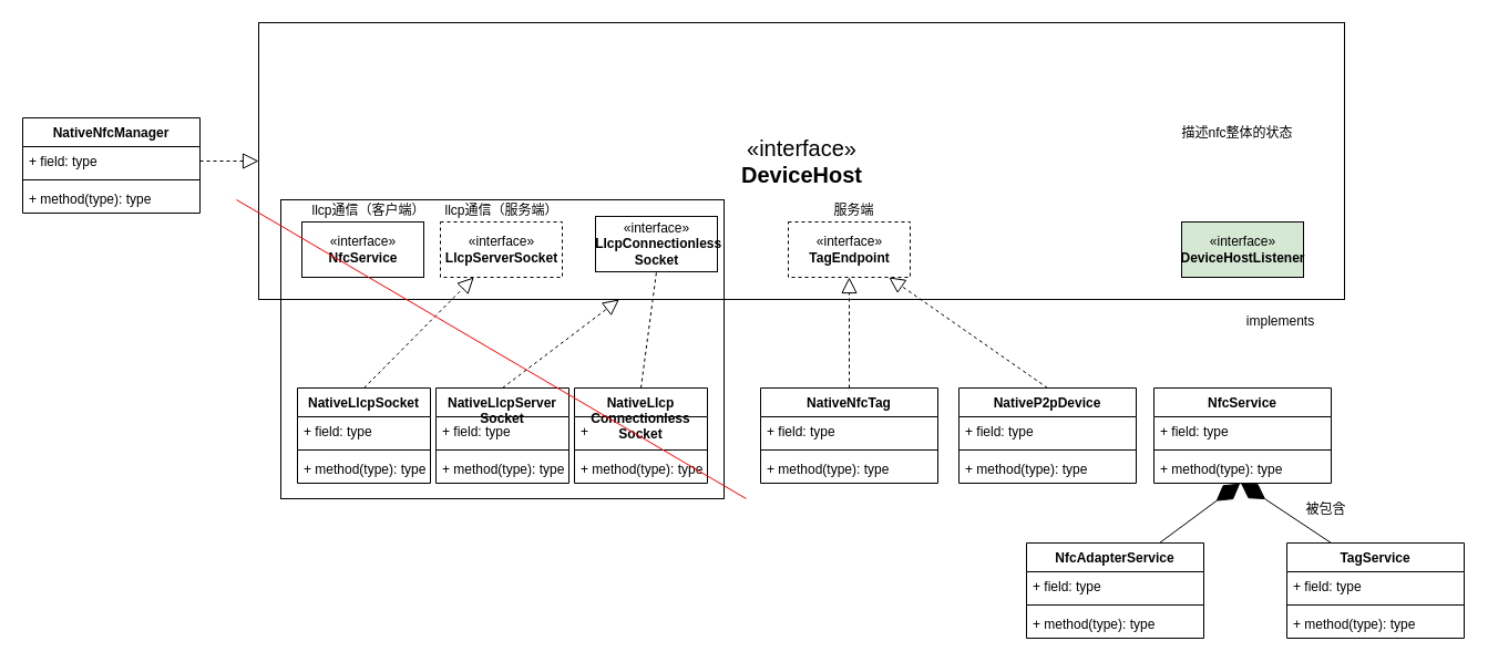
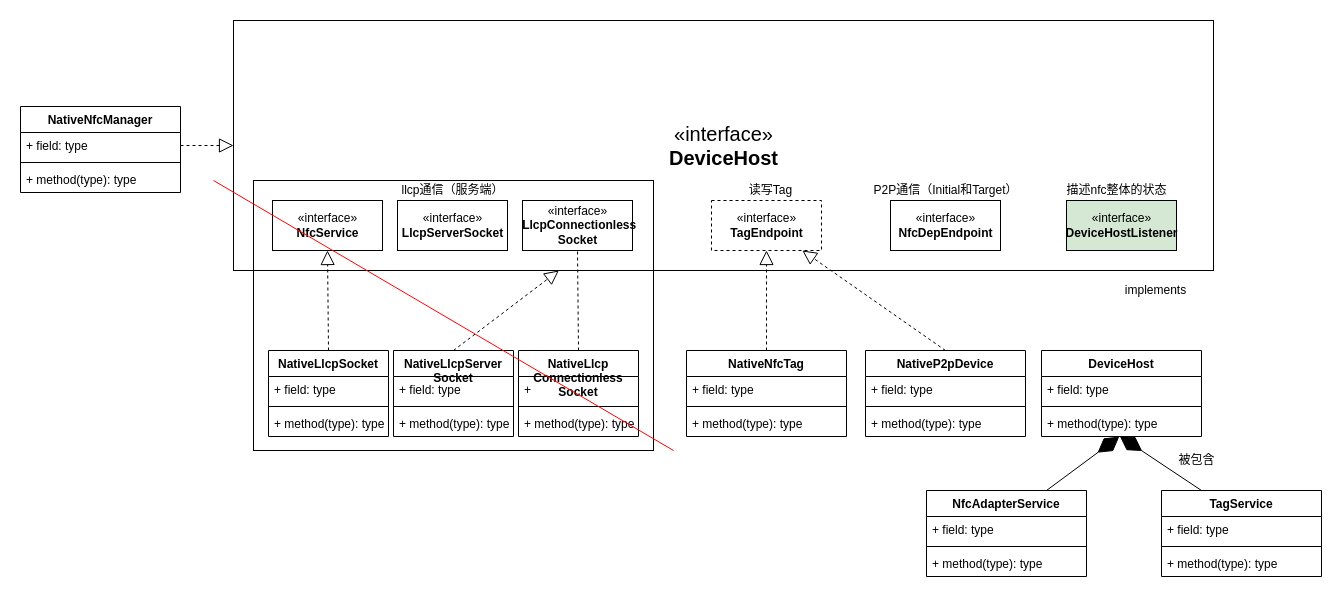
  <mxCell id="0" />
  <mxCell id="1" parent="0" />
  <mxCell id="2" value="" style="rounded=0;whiteSpace=wrap;html=1;" parent="1" vertex="1"><mxGeometry x="253" y="180" width="400" height="270" as="geometry" /></mxCell>
- <mxCell id="3" value="NfcService" style="swimlane;fontStyle=1;align=center;verticalAlign=top;childLayout=stackLayout;horizontal=1;startSize=26;horizontalStack=0;resizeParent=1;resizeParentMax=0;resizeLast=0;collapsible=1;marginBottom=0;" parent="1" vertex="1"><mxGeometry x="1041" y="350" width="160" height="86" as="geometry" /></mxCell>
+ <mxCell id="3" value="DeviceHost" style="swimlane;fontStyle=1;align=center;verticalAlign=top;childLayout=stackLayout;horizontal=1;startSize=26;horizontalStack=0;resizeParent=1;resizeParentMax=0;resizeLast=0;collapsible=1;marginBottom=0;" parent="1" vertex="1"><mxGeometry x="1041" y="350" width="160" height="86" as="geometry" /></mxCell>
  <mxCell id="4" value="+ field: type" style="text;strokeColor=none;fillColor=none;align=left;verticalAlign=top;spacingLeft=4;spacingRight=4;overflow=hidden;rotatable=0;points=[[0,0.5],[1,0.5]];portConstraint=eastwest;" parent="3" vertex="1"><mxGeometry y="26" width="160" height="26" as="geometry" /></mxCell>
  <mxCell id="5" value="" style="line;strokeWidth=1;fillColor=none;align=left;verticalAlign=middle;spacingTop=-1;spacingLeft=3;spacingRight=3;rotatable=0;labelPosition=right;points=[];portConstraint=eastwest;" parent="3" vertex="1"><mxGeometry y="52" width="160" height="8" as="geometry" /></mxCell>
  <mxCell id="6" value="+ method(type): type" style="text;strokeColor=none;fillColor=none;align=left;verticalAlign=top;spacingLeft=4;spacingRight=4;overflow=hidden;rotatable=0;points=[[0,0.5],[1,0.5]];portConstraint=eastwest;" parent="3" vertex="1"><mxGeometry y="60" width="160" height="26" as="geometry" /></mxCell>
  <mxCell id="7" value="«interface»&lt;br&gt;&lt;b&gt;DeviceHostListener&lt;br&gt;&lt;/b&gt;" style="html=1;fillColor=#d5e8d4;" parent="1" vertex="1"><mxGeometry x="1066" y="200" width="110" height="50" as="geometry" /></mxCell>
  <mxCell id="8" value="&lt;font style=&quot;font-size: 20px&quot;&gt;«interface»&lt;br&gt;&lt;b&gt;DeviceHost&lt;/b&gt;&lt;/font&gt;" style="html=1;fillColor=none;" parent="1" vertex="1"><mxGeometry x="233" y="20" width="980" height="250" as="geometry" /></mxCell>
  <mxCell id="9" value="implements" style="text;html=1;resizable=0;autosize=1;align=center;verticalAlign=middle;points=[];fillColor=none;strokeColor=none;rounded=0;" parent="1" vertex="1"><mxGeometry x="1115" y="280" width="80" height="20" as="geometry" /></mxCell>
  <mxCell id="10" value="NativeNfcManager" style="swimlane;fontStyle=1;align=center;verticalAlign=top;childLayout=stackLayout;horizontal=1;startSize=26;horizontalStack=0;resizeParent=1;resizeParentMax=0;resizeLast=0;collapsible=1;marginBottom=0;" parent="1" vertex="1"><mxGeometry x="20" y="106" width="160" height="86" as="geometry" /></mxCell>
  <mxCell id="11" value="+ field: type" style="text;strokeColor=none;fillColor=none;align=left;verticalAlign=top;spacingLeft=4;spacingRight=4;overflow=hidden;rotatable=0;points=[[0,0.5],[1,0.5]];portConstraint=eastwest;" parent="10" vertex="1"><mxGeometry y="26" width="160" height="26" as="geometry" /></mxCell>
  <mxCell id="12" value="" style="line;strokeWidth=1;fillColor=none;align=left;verticalAlign=middle;spacingTop=-1;spacingLeft=3;spacingRight=3;rotatable=0;labelPosition=right;points=[];portConstraint=eastwest;" parent="10" vertex="1"><mxGeometry y="52" width="160" height="8" as="geometry" /></mxCell>
  <mxCell id="13" value="+ method(type): type" style="text;strokeColor=none;fillColor=none;align=left;verticalAlign=top;spacingLeft=4;spacingRight=4;overflow=hidden;rotatable=0;points=[[0,0.5],[1,0.5]];portConstraint=eastwest;" parent="10" vertex="1"><mxGeometry y="60" width="160" height="26" as="geometry" /></mxCell>
  <mxCell id="14" value="" style="endArrow=block;dashed=1;endFill=0;endSize=12;html=1;rounded=0;entryX=0;entryY=0.5;entryDx=0;entryDy=0;exitX=1;exitY=0.5;exitDx=0;exitDy=0;" parent="1" source="11" target="8" edge="1"><mxGeometry width="160" relative="1" as="geometry"><mxPoint x="653" y="85" as="sourcePoint" /><mxPoint x="693" y="290" as="targetPoint" /></mxGeometry></mxCell>
  <mxCell id="15" value="TagService" style="swimlane;fontStyle=1;align=center;verticalAlign=top;childLayout=stackLayout;horizontal=1;startSize=26;horizontalStack=0;resizeParent=1;resizeParentMax=0;resizeLast=0;collapsible=1;marginBottom=0;" parent="1" vertex="1"><mxGeometry x="1161" y="490" width="160" height="86" as="geometry" /></mxCell>
  <mxCell id="16" value="+ field: type" style="text;strokeColor=none;fillColor=none;align=left;verticalAlign=top;spacingLeft=4;spacingRight=4;overflow=hidden;rotatable=0;points=[[0,0.5],[1,0.5]];portConstraint=eastwest;" parent="15" vertex="1"><mxGeometry y="26" width="160" height="26" as="geometry" /></mxCell>
  <mxCell id="17" value="" style="line;strokeWidth=1;fillColor=none;align=left;verticalAlign=middle;spacingTop=-1;spacingLeft=3;spacingRight=3;rotatable=0;labelPosition=right;points=[];portConstraint=eastwest;" parent="15" vertex="1"><mxGeometry y="52" width="160" height="8" as="geometry" /></mxCell>
  <mxCell id="18" value="+ method(type): type" style="text;strokeColor=none;fillColor=none;align=left;verticalAlign=top;spacingLeft=4;spacingRight=4;overflow=hidden;rotatable=0;points=[[0,0.5],[1,0.5]];portConstraint=eastwest;" parent="15" vertex="1"><mxGeometry y="60" width="160" height="26" as="geometry" /></mxCell>
  <mxCell id="19" value="" style="endArrow=diamondThin;endFill=1;endSize=24;html=1;rounded=0;exitX=0.25;exitY=0;exitDx=0;exitDy=0;entryX=0.489;entryY=0.985;entryDx=0;entryDy=0;entryPerimeter=0;" parent="1" source="15" target="6" edge="1"><mxGeometry width="160" relative="1" as="geometry"><mxPoint x="1051" y="490" as="sourcePoint" /><mxPoint x="1211" y="490" as="targetPoint" /></mxGeometry></mxCell>
  <mxCell id="20" value="被包含" style="text;html=1;resizable=0;autosize=1;align=center;verticalAlign=middle;points=[];fillColor=none;strokeColor=none;rounded=0;" parent="1" vertex="1"><mxGeometry x="1171" y="450" width="50" height="20" as="geometry" /></mxCell>
  <mxCell id="21" value="NfcAdapterService" style="swimlane;fontStyle=1;align=center;verticalAlign=top;childLayout=stackLayout;horizontal=1;startSize=26;horizontalStack=0;resizeParent=1;resizeParentMax=0;resizeLast=0;collapsible=1;marginBottom=0;" parent="1" vertex="1"><mxGeometry x="926" y="490" width="160" height="86" as="geometry" /></mxCell>
  <mxCell id="22" value="+ field: type" style="text;strokeColor=none;fillColor=none;align=left;verticalAlign=top;spacingLeft=4;spacingRight=4;overflow=hidden;rotatable=0;points=[[0,0.5],[1,0.5]];portConstraint=eastwest;" parent="21" vertex="1"><mxGeometry y="26" width="160" height="26" as="geometry" /></mxCell>
  <mxCell id="23" value="" style="line;strokeWidth=1;fillColor=none;align=left;verticalAlign=middle;spacingTop=-1;spacingLeft=3;spacingRight=3;rotatable=0;labelPosition=right;points=[];portConstraint=eastwest;" parent="21" vertex="1"><mxGeometry y="52" width="160" height="8" as="geometry" /></mxCell>
  <mxCell id="24" value="+ method(type): type" style="text;strokeColor=none;fillColor=none;align=left;verticalAlign=top;spacingLeft=4;spacingRight=4;overflow=hidden;rotatable=0;points=[[0,0.5],[1,0.5]];portConstraint=eastwest;" parent="21" vertex="1"><mxGeometry y="60" width="160" height="26" as="geometry" /></mxCell>
  <mxCell id="25" value="" style="endArrow=diamondThin;endFill=1;endSize=24;html=1;rounded=0;exitX=0.75;exitY=0;exitDx=0;exitDy=0;entryX=0.486;entryY=1.006;entryDx=0;entryDy=0;entryPerimeter=0;" parent="1" source="21" target="6" edge="1"><mxGeometry width="160" relative="1" as="geometry"><mxPoint x="841" y="440" as="sourcePoint" /><mxPoint x="1121" y="430" as="targetPoint" /></mxGeometry></mxCell>
  <mxCell id="26" value="«interface»&lt;br&gt;&lt;b&gt;TagEndpoint&lt;/b&gt;" style="html=1;dashed=1;" parent="1" vertex="1"><mxGeometry x="711" y="200" width="110" height="50" as="geometry" /></mxCell>
- <mxCell id="28" value="«interface»&lt;br&gt;&lt;b&gt;&amp;nbsp;LlcpConnectionless&lt;br&gt;Socket&lt;/b&gt;" style="html=1;" parent="1" vertex="1"><mxGeometry x="537" y="195" width="110" height="50" as="geometry" /></mxCell>
- <mxCell id="29" value="服务端" style="text;html=1;resizable=0;autosize=1;align=center;verticalAlign=middle;points=[];fillColor=none;strokeColor=none;rounded=0;" parent="1" vertex="1"><mxGeometry x="740" y="180" width="60" height="20" as="geometry" /></mxCell>
- <mxCell id="31" value="描述nfc整体的状态" style="text;html=1;resizable=0;autosize=1;align=center;verticalAlign=middle;points=[];fillColor=none;strokeColor=none;rounded=0;" parent="1" vertex="1"><mxGeometry x="1056" y="110" width="120" height="20" as="geometry" /></mxCell>
+ <mxCell id="27" value="«interface»&lt;br&gt;&lt;b&gt;NfcDepEndpoint&lt;/b&gt;" style="html=1;" parent="1" vertex="1"><mxGeometry x="890" y="200" width="110" height="50" as="geometry" /></mxCell>
+ <mxCell id="28" value="«interface»&lt;br&gt;&lt;b&gt;&amp;nbsp;LlcpConnectionless&lt;br&gt;Socket&lt;/b&gt;" style="html=1;" parent="1" vertex="1"><mxGeometry x="522" y="200" width="110" height="50" as="geometry" /></mxCell>
+ <mxCell id="29" value="读写Tag" style="text;html=1;resizable=0;autosize=1;align=center;verticalAlign=middle;points=[];fillColor=none;strokeColor=none;rounded=0;" parent="1" vertex="1"><mxGeometry x="740" y="180" width="60" height="20" as="geometry" /></mxCell>
+ <mxCell id="30" value="P2P通信（Initial和Target）" style="text;html=1;resizable=0;autosize=1;align=center;verticalAlign=middle;points=[];fillColor=none;strokeColor=none;rounded=0;" parent="1" vertex="1"><mxGeometry x="865" y="180" width="160" height="20" as="geometry" /></mxCell>
+ <mxCell id="31" value="描述nfc整体的状态" style="text;html=1;resizable=0;autosize=1;align=center;verticalAlign=middle;points=[];fillColor=none;strokeColor=none;rounded=0;" parent="1" vertex="1"><mxGeometry x="1056" y="180" width="120" height="20" as="geometry" /></mxCell>
  <mxCell id="32" value="NativeNfcTag" style="swimlane;fontStyle=1;align=center;verticalAlign=top;childLayout=stackLayout;horizontal=1;startSize=26;horizontalStack=0;resizeParent=1;resizeParentMax=0;resizeLast=0;collapsible=1;marginBottom=0;" parent="1" vertex="1"><mxGeometry x="686" y="350" width="160" height="86" as="geometry" /></mxCell>
  <mxCell id="33" value="+ field: type" style="text;strokeColor=none;fillColor=none;align=left;verticalAlign=top;spacingLeft=4;spacingRight=4;overflow=hidden;rotatable=0;points=[[0,0.5],[1,0.5]];portConstraint=eastwest;" parent="32" vertex="1"><mxGeometry y="26" width="160" height="26" as="geometry" /></mxCell>
  <mxCell id="34" value="" style="line;strokeWidth=1;fillColor=none;align=left;verticalAlign=middle;spacingTop=-1;spacingLeft=3;spacingRight=3;rotatable=0;labelPosition=right;points=[];portConstraint=eastwest;" parent="32" vertex="1"><mxGeometry y="52" width="160" height="8" as="geometry" /></mxCell>
  <mxCell id="35" value="+ method(type): type" style="text;strokeColor=none;fillColor=none;align=left;verticalAlign=top;spacingLeft=4;spacingRight=4;overflow=hidden;rotatable=0;points=[[0,0.5],[1,0.5]];portConstraint=eastwest;" parent="32" vertex="1"><mxGeometry y="60" width="160" height="26" as="geometry" /></mxCell>
  <mxCell id="36" value="" style="endArrow=block;dashed=1;endFill=0;endSize=12;html=1;rounded=0;entryX=0.5;entryY=1;entryDx=0;entryDy=0;exitX=0.5;exitY=0;exitDx=0;exitDy=0;" parent="1" source="32" target="26" edge="1"><mxGeometry width="160" relative="1" as="geometry"><mxPoint x="730" y="300" as="sourcePoint" /><mxPoint x="890" y="300" as="targetPoint" /></mxGeometry></mxCell>
  <mxCell id="37" value="NativeP2pDevice" style="swimlane;fontStyle=1;align=center;verticalAlign=top;childLayout=stackLayout;horizontal=1;startSize=26;horizontalStack=0;resizeParent=1;resizeParentMax=0;resizeLast=0;collapsible=1;marginBottom=0;" parent="1" vertex="1"><mxGeometry x="865" y="350" width="160" height="86" as="geometry" /></mxCell>
  <mxCell id="38" value="+ field: type" style="text;strokeColor=none;fillColor=none;align=left;verticalAlign=top;spacingLeft=4;spacingRight=4;overflow=hidden;rotatable=0;points=[[0,0.5],[1,0.5]];portConstraint=eastwest;" parent="37" vertex="1"><mxGeometry y="26" width="160" height="26" as="geometry" /></mxCell>
  <mxCell id="39" value="" style="line;strokeWidth=1;fillColor=none;align=left;verticalAlign=middle;spacingTop=-1;spacingLeft=3;spacingRight=3;rotatable=0;labelPosition=right;points=[];portConstraint=eastwest;" parent="37" vertex="1"><mxGeometry y="52" width="160" height="8" as="geometry" /></mxCell>
  <mxCell id="40" value="+ method(type): type" style="text;strokeColor=none;fillColor=none;align=left;verticalAlign=top;spacingLeft=4;spacingRight=4;overflow=hidden;rotatable=0;points=[[0,0.5],[1,0.5]];portConstraint=eastwest;" parent="37" vertex="1"><mxGeometry y="60" width="160" height="26" as="geometry" /></mxCell>
  <mxCell id="41" value="" style="endArrow=block;dashed=1;endFill=0;endSize=12;html=1;rounded=0;exitX=0.5;exitY=0;exitDx=0;exitDy=0;" parent="1" source="37" target="26" edge="1"><mxGeometry width="160" relative="1" as="geometry"><mxPoint x="950" y="340" as="sourcePoint" /><mxPoint x="1070" y="290" as="targetPoint" /></mxGeometry></mxCell>
- <mxCell id="42" value="«interface»&lt;br&gt;&lt;b&gt;LlcpServerSocket&lt;/b&gt;" style="html=1;dashed=1;" parent="1" vertex="1"><mxGeometry x="397" y="200" width="110" height="50" as="geometry" /></mxCell>
+ <mxCell id="42" value="«interface»&lt;br&gt;&lt;b&gt;LlcpServerSocket&lt;/b&gt;" style="html=1;" parent="1" vertex="1"><mxGeometry x="397" y="200" width="110" height="50" as="geometry" /></mxCell>
  <mxCell id="43" value="«interface»&lt;br&gt;&lt;b&gt;NfcService&lt;/b&gt;" style="html=1;" parent="1" vertex="1"><mxGeometry x="272" y="200" width="110" height="50" as="geometry" /></mxCell>
- <mxCell id="44" value="llcp通信（客户端）" style="text;html=1;resizable=0;autosize=1;align=center;verticalAlign=middle;points=[];fillColor=none;strokeColor=none;rounded=0;" parent="1" vertex="1"><mxGeometry x="272" y="180" width="120" height="20" as="geometry" /></mxCell>
  <mxCell id="45" value="llcp通信（服务端）" style="text;html=1;resizable=0;autosize=1;align=center;verticalAlign=middle;points=[];fillColor=none;strokeColor=none;rounded=0;" parent="1" vertex="1"><mxGeometry x="392" y="180" width="120" height="20" as="geometry" /></mxCell>
  <mxCell id="46" value="NativeLlcp&#10;Connectionless&#10;Socket" style="swimlane;fontStyle=1;align=center;verticalAlign=top;childLayout=stackLayout;horizontal=1;startSize=26;horizontalStack=0;resizeParent=1;resizeParentMax=0;resizeLast=0;collapsible=1;marginBottom=0;" parent="1" vertex="1"><mxGeometry x="518" y="350" width="120" height="86" as="geometry" /></mxCell>
  <mxCell id="47" value="+ " style="text;strokeColor=none;fillColor=none;align=left;verticalAlign=top;spacingLeft=4;spacingRight=4;overflow=hidden;rotatable=0;points=[[0,0.5],[1,0.5]];portConstraint=eastwest;" parent="46" vertex="1"><mxGeometry y="26" width="120" height="26" as="geometry" /></mxCell>
  <mxCell id="48" value="" style="line;strokeWidth=1;fillColor=none;align=left;verticalAlign=middle;spacingTop=-1;spacingLeft=3;spacingRight=3;rotatable=0;labelPosition=right;points=[];portConstraint=eastwest;" parent="46" vertex="1"><mxGeometry y="52" width="120" height="8" as="geometry" /></mxCell>
  <mxCell id="49" value="+ method(type): type" style="text;strokeColor=none;fillColor=none;align=left;verticalAlign=top;spacingLeft=4;spacingRight=4;overflow=hidden;rotatable=0;points=[[0,0.5],[1,0.5]];portConstraint=eastwest;" parent="46" vertex="1"><mxGeometry y="60" width="120" height="26" as="geometry" /></mxCell>
  <mxCell id="50" value="NativeLlcpServer&#10;Socket" style="swimlane;fontStyle=1;align=center;verticalAlign=top;childLayout=stackLayout;horizontal=1;startSize=26;horizontalStack=0;resizeParent=1;resizeParentMax=0;resizeLast=0;collapsible=1;marginBottom=0;" parent="1" vertex="1"><mxGeometry x="393" y="350" width="120" height="86" as="geometry" /></mxCell>
  <mxCell id="51" value="+ field: type" style="text;strokeColor=none;fillColor=none;align=left;verticalAlign=top;spacingLeft=4;spacingRight=4;overflow=hidden;rotatable=0;points=[[0,0.5],[1,0.5]];portConstraint=eastwest;" parent="50" vertex="1"><mxGeometry y="26" width="120" height="26" as="geometry" /></mxCell>
  <mxCell id="52" value="" style="line;strokeWidth=1;fillColor=none;align=left;verticalAlign=middle;spacingTop=-1;spacingLeft=3;spacingRight=3;rotatable=0;labelPosition=right;points=[];portConstraint=eastwest;" parent="50" vertex="1"><mxGeometry y="52" width="120" height="8" as="geometry" /></mxCell>
  <mxCell id="53" value="+ method(type): type" style="text;strokeColor=none;fillColor=none;align=left;verticalAlign=top;spacingLeft=4;spacingRight=4;overflow=hidden;rotatable=0;points=[[0,0.5],[1,0.5]];portConstraint=eastwest;" parent="50" vertex="1"><mxGeometry y="60" width="120" height="26" as="geometry" /></mxCell>
  <mxCell id="54" value="NativeLlcpSocket" style="swimlane;fontStyle=1;align=center;verticalAlign=top;childLayout=stackLayout;horizontal=1;startSize=26;horizontalStack=0;resizeParent=1;resizeParentMax=0;resizeLast=0;collapsible=1;marginBottom=0;" parent="1" vertex="1"><mxGeometry x="268" y="350" width="120" height="86" as="geometry" /></mxCell>
  <mxCell id="55" value="+ field: type" style="text;strokeColor=none;fillColor=none;align=left;verticalAlign=top;spacingLeft=4;spacingRight=4;overflow=hidden;rotatable=0;points=[[0,0.5],[1,0.5]];portConstraint=eastwest;" parent="54" vertex="1"><mxGeometry y="26" width="120" height="26" as="geometry" /></mxCell>
  <mxCell id="56" value="" style="line;strokeWidth=1;fillColor=none;align=left;verticalAlign=middle;spacingTop=-1;spacingLeft=3;spacingRight=3;rotatable=0;labelPosition=right;points=[];portConstraint=eastwest;" parent="54" vertex="1"><mxGeometry y="52" width="120" height="8" as="geometry" /></mxCell>
  <mxCell id="57" value="+ method(type): type" style="text;strokeColor=none;fillColor=none;align=left;verticalAlign=top;spacingLeft=4;spacingRight=4;overflow=hidden;rotatable=0;points=[[0,0.5],[1,0.5]];portConstraint=eastwest;" parent="54" vertex="1"><mxGeometry y="60" width="120" height="26" as="geometry" /></mxCell>
  <mxCell id="58" value="" style="endArrow=none;dashed=1;endFill=0;endSize=12;html=1;rounded=0;entryX=0.5;entryY=1;entryDx=0;entryDy=0;exitX=0.5;exitY=0;exitDx=0;exitDy=0;" parent="1" source="46" target="28" edge="1"><mxGeometry width="160" relative="1" as="geometry"><mxPoint x="553" y="300" as="sourcePoint" /><mxPoint x="713" y="300" as="targetPoint" /></mxGeometry></mxCell>
  <mxCell id="59" value="" style="endArrow=block;dashed=1;endFill=0;endSize=12;html=1;rounded=0;exitX=0.5;exitY=0;exitDx=0;exitDy=0;" parent="1" source="50" target="8" edge="1"><mxGeometry width="160" relative="1" as="geometry"><mxPoint x="423" y="290" as="sourcePoint" /><mxPoint x="583" y="290" as="targetPoint" /></mxGeometry></mxCell>
- <mxCell id="60" value="" style="endArrow=block;dashed=1;endFill=0;endSize=12;html=1;rounded=0;exitX=0.5;exitY=0;exitDx=0;exitDy=0;" parent="1" source="54" target="42" edge="1"><mxGeometry width="160" relative="1" as="geometry"><mxPoint x="333" y="270" as="sourcePoint" /><mxPoint x="493" y="270" as="targetPoint" /></mxGeometry></mxCell>
+ <mxCell id="60" value="" style="endArrow=block;dashed=1;endFill=0;endSize=12;html=1;rounded=0;entryX=0.5;entryY=1;entryDx=0;entryDy=0;exitX=0.5;exitY=0;exitDx=0;exitDy=0;" parent="1" source="54" target="43" edge="1"><mxGeometry width="160" relative="1" as="geometry"><mxPoint x="333" y="270" as="sourcePoint" /><mxPoint x="493" y="270" as="targetPoint" /></mxGeometry></mxCell>
  <mxCell id="61" value="" style="endArrow=none;html=1;rounded=0;fontSize=20;strokeColor=#FF0000;" parent="1" edge="1"><mxGeometry width="50" height="50" relative="1" as="geometry"><mxPoint x="673" y="450" as="sourcePoint" /><mxPoint x="213" y="180" as="targetPoint" /></mxGeometry></mxCell>
